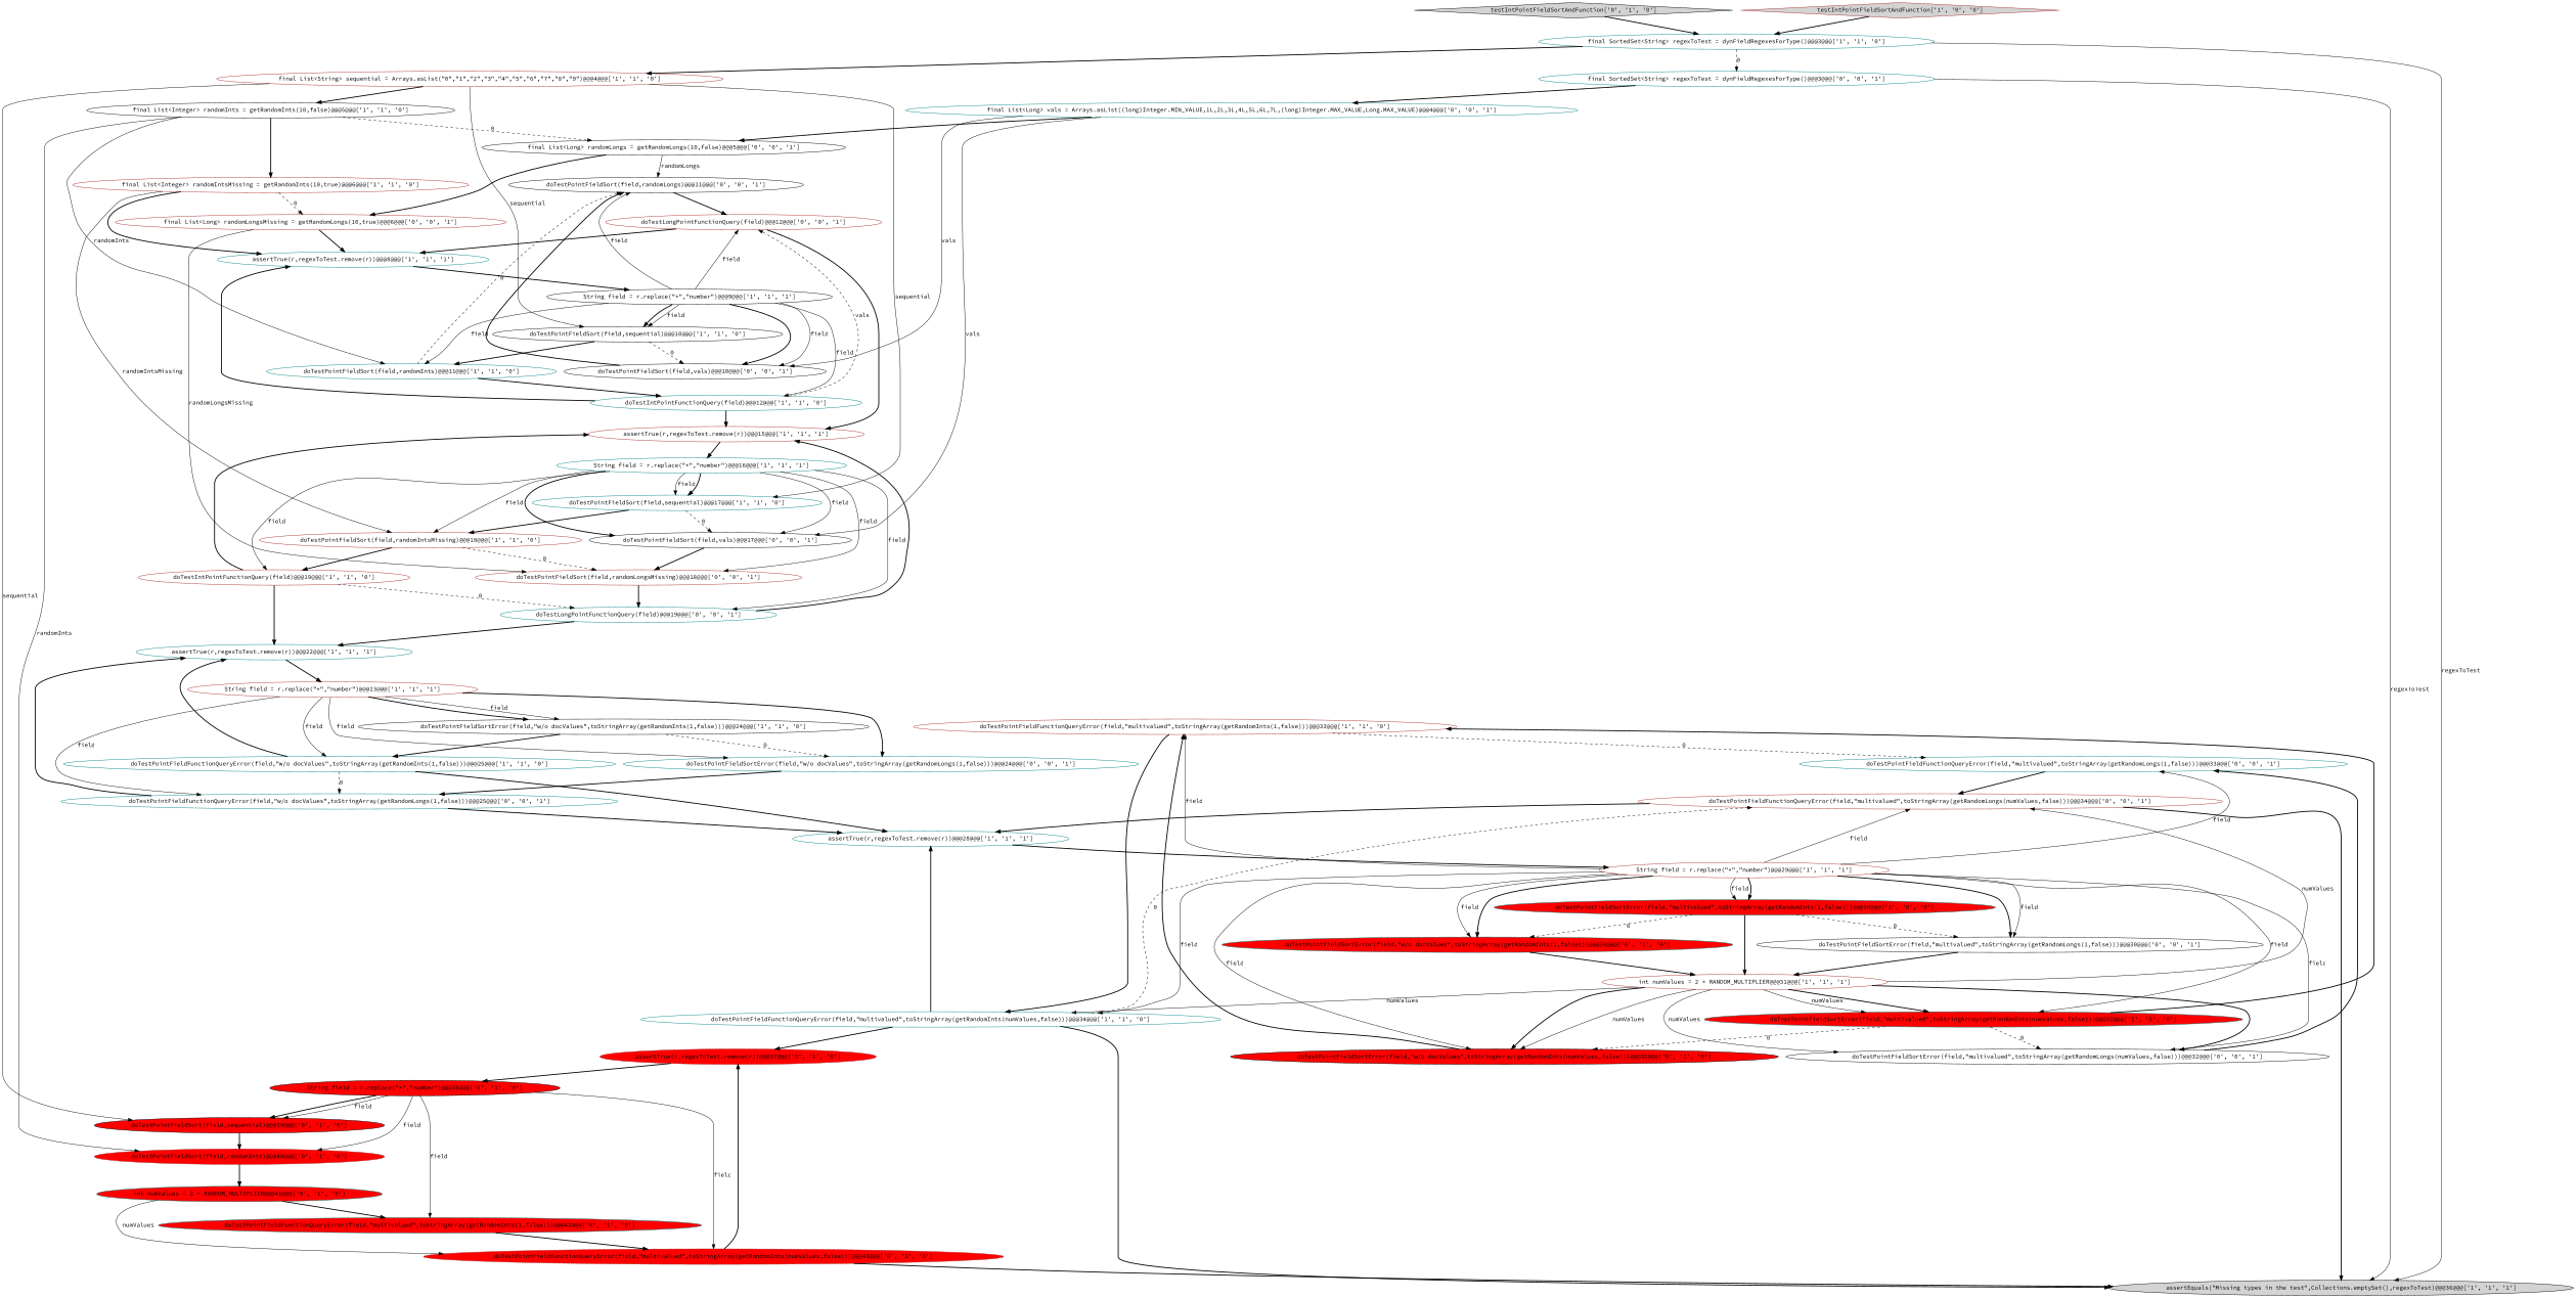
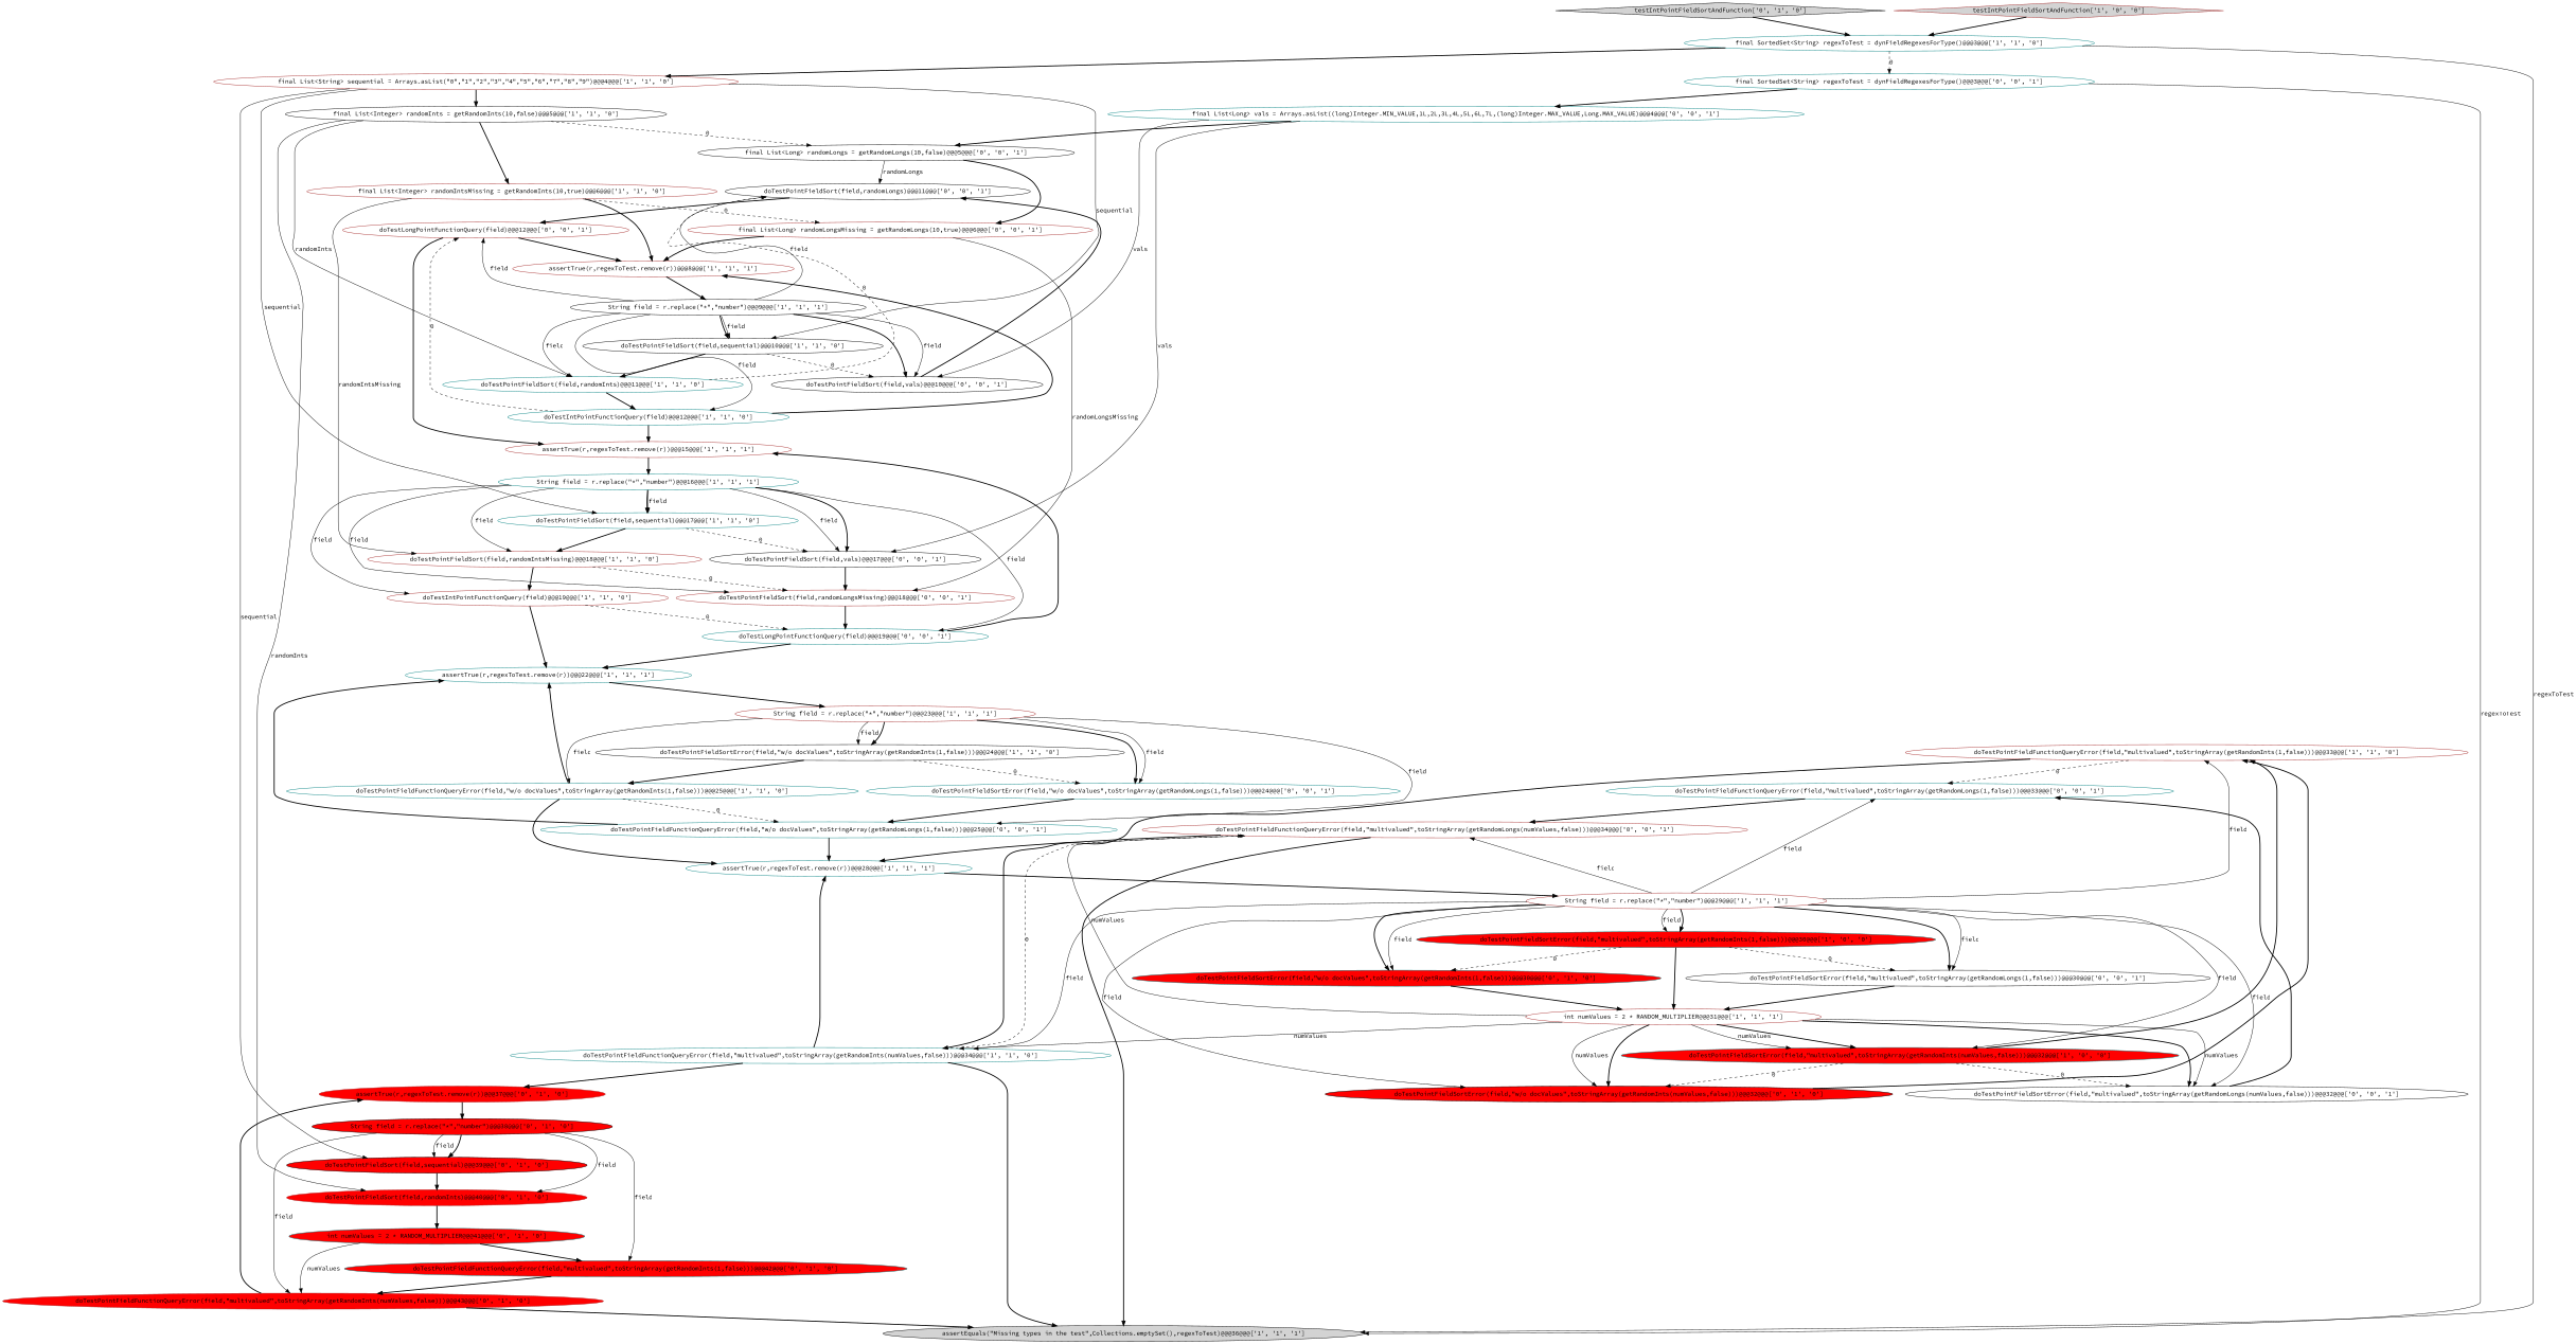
  digraph {
    fontname="Source Code Pro"
    node [color=teal fillcolor=white fontname="Source Code Pro" shape=ellipse style=filled]
    edge [fontname="Source Code Pro" style=bold]
    n1 [color=brown label="doTestPointFieldFunctionQueryError(field,\"multivalued\",toStringArray(getRandomInts(1,false)))@@@33@@@['1', '1', '0']"]
    n2 [label="doTestPointFieldFunctionQueryError(field,\"multivalued\",toStringArray(getRandomLongs(1,false)))@@@33@@@['0', '0', '1']"]
    n3 [label="doTestPointFieldFunctionQueryError(field,\"multivalued\",toStringArray(getRandomInts(numValues,false)))@@@34@@@['1', '1', '0']"]
    n4 [color=brown label="doTestPointFieldFunctionQueryError(field,\"multivalued\",toStringArray(getRandomLongs(numValues,false)))@@@34@@@['0', '0', '1']"]
    n5 [label="assertTrue(r,regexToTest.remove(r))@@@28@@@['1', '1', '1']"]
    n6 [color=black fillcolor=lightgray label="assertEquals(\"Missing types in the test\",Collections.emptySet(),regexToTest)@@@36@@@['1', '1', '1']"]
    n7 [color=brown fillcolor=red label="assertTrue(r,regexToTest.remove(r))@@@37@@@['0', '1', '0']"]
    n8 [label="final List<Long> vals = Arrays.asList((long)Integer.MIN_VALUE,1L,2L,3L,4L,5L,6L,7L,(long)Integer.MAX_VALUE,Long.MAX_VALUE)@@@4@@@['0', '0', '1']"]
    n9 [color=black label="final List<Long> randomLongs = getRandomLongs(10,false)@@@5@@@['0', '0', '1']"]
    n10 [color=black label="doTestPointFieldSort(field,vals)@@@17@@@['0', '0', '1']"]
    n11 [color=black label="doTestPointFieldSort(field,vals)@@@10@@@['0', '0', '1']"]
    n12 [color=black label="doTestPointFieldSort(field,randomLongs)@@@11@@@['0', '0', '1']"]
    n13 [color=brown label="final List<Long> randomLongsMissing = getRandomLongs(10,true)@@@6@@@['0', '0', '1']"]
    n14 [color=brown label="doTestPointFieldSort(field,randomLongsMissing)@@@18@@@['0', '0', '1']"]
    n15 [label="doTestPointFieldSort(field,sequential)@@@17@@@['1', '1', '0']"]
    n16 [color=brown label="doTestPointFieldSort(field,randomIntsMissing)@@@18@@@['1', '1', '0']"]
    n17 [color=brown label="doTestIntPointFunctionQuery(field)@@@19@@@['1', '1', '0']"]
    n18 [color=brown label="assertTrue(r,regexToTest.remove(r))@@@15@@@['1', '1', '1']"]
    n19 [label="doTestLongPointFunctionQuery(field)@@@19@@@['0', '0', '1']"]
    n20 [label="assertTrue(r,regexToTest.remove(r))@@@22@@@['1', '1', '1']"]
    n21 [label="String field = r.replace(\"*\",\"number\")@@@16@@@['1', '1', '1']"]
    n22 [color=brown label="String field = r.replace(\"*\",\"number\")@@@23@@@['1', '1', '1']"]
    n23 [label="doTestPointFieldFunctionQueryError(field,\"w/o docValues\",toStringArray(getRandomInts(1,false)))@@@25@@@['1', '1', '0']"]
    n24 [label="doTestPointFieldFunctionQueryError(field,\"w/o docValues\",toStringArray(getRandomLongs(1,false)))@@@25@@@['0', '0', '1']"]
    n25 [color=brown label="String field = r.replace(\"*\",\"number\")@@@29@@@['1', '1', '1']"]
    n26 [color=black label="final List<Integer> randomInts = getRandomInts(10,false)@@@5@@@['1', '1', '0']"]
    n27 [color=brown fillcolor=red label="doTestPointFieldSort(field,randomInts)@@@40@@@['0', '1', '0']"]
    n28 [label="doTestPointFieldSort(field,randomInts)@@@11@@@['1', '1', '0']"]
    n29 [color=brown label="final List<Integer> randomIntsMissing = getRandomInts(10,true)@@@6@@@['1', '1', '0']"]
    n30 [fillcolor=red label="int numValues = 2 * RANDOM_MULTIPLIER@@@41@@@['0', '1', '0']"]
    n31 [label="doTestIntPointFunctionQuery(field)@@@12@@@['1', '1', '0']"]
-   n32 [label="assertTrue(r,regexToTest.remove(r))@@@8@@@['1', '1', '1']"]
+   n32 [color=brown label="assertTrue(r,regexToTest.remove(r))@@@8@@@['1', '1', '1']"]
    n33 [color=black fillcolor=red label="doTestPointFieldSort(field,sequential)@@@39@@@['0', '1', '0']"]
    n34 [label="doTestPointFieldSortError(field,\"w/o docValues\",toStringArray(getRandomLongs(1,false)))@@@24@@@['0', '0', '1']"]
    n35 [label="final SortedSet<String> regexToTest = dynFieldRegexesForType()@@@3@@@['0', '0', '1']"]
    n36 [color=black label="doTestPointFieldSortError(field,\"w/o docValues\",toStringArray(getRandomInts(1,false)))@@@24@@@['1', '1', '0']"]
    n37 [color=brown label="doTestLongPointFunctionQuery(field)@@@12@@@['0', '0', '1']"]
    n38 [color=black fillcolor=red label="doTestPointFieldSortError(field,\"w/o docValues\",toStringArray(getRandomInts(numValues,false)))@@@32@@@['0', '1', '0']"]
    n39 [fillcolor=red label="doTestPointFieldFunctionQueryError(field,\"multivalued\",toStringArray(getRandomInts(1,false)))@@@42@@@['0', '1', '0']"]
    n40 [color=brown fillcolor=red label="doTestPointFieldFunctionQueryError(field,\"multivalued\",toStringArray(getRandomInts(numValues,false)))@@@43@@@['0', '1', '0']"]
    n41 [color=black label="String field = r.replace(\"*\",\"number\")@@@9@@@['1', '1', '1']"]
    n42 [label="final SortedSet<String> regexToTest = dynFieldRegexesForType()@@@3@@@['1', '1', '0']"]
    n43 [color=brown label="final List<String> sequential = Arrays.asList(\"0\",\"1\",\"2\",\"3\",\"4\",\"5\",\"6\",\"7\",\"8\",\"9\")@@@4@@@['1', '1', '0']"]
    n44 [color=black label="doTestPointFieldSort(field,sequential)@@@10@@@['1', '1', '0']"]
    n45 [color=black fillcolor=red label="String field = r.replace(\"*\",\"number\")@@@38@@@['0', '1', '0']"]
    n46 [color=black fillcolor=lightgray label="testIntPointFieldSortAndFunction['0', '1', '0']" shape=diamond]
    n47 [fillcolor=red label="doTestPointFieldSortError(field,\"multivalued\",toStringArray(getRandomInts(numValues,false)))@@@32@@@['1', '0', '0']"]
    n48 [fillcolor=red label="doTestPointFieldSortError(field,\"multivalued\",toStringArray(getRandomInts(1,false)))@@@30@@@['1', '0', '0']"]
    n49 [color=black label="doTestPointFieldSortError(field,\"multivalued\",toStringArray(getRandomLongs(numValues,false)))@@@32@@@['0', '0', '1']"]
    n50 [color=black label="doTestPointFieldSortError(field,\"multivalued\",toStringArray(getRandomLongs(1,false)))@@@30@@@['0', '0', '1']"]
    n51 [fillcolor=red label="doTestPointFieldSortError(field,\"w/o docValues\",toStringArray(getRandomInts(1,false)))@@@30@@@['0', '1', '0']"]
    n52 [color=brown label="int numValues = 2 * RANDOM_MULTIPLIER@@@31@@@['1', '1', '1']"]
    n53 [color=brown fillcolor=lightgray label="testIntPointFieldSortAndFunction['1', '0', '0']" shape=diamond]
    n1 -> n2 [label=0 style=dashed]
    n1 -> n3
    n2 -> n4
    n3 -> n4 [label=0 style=dashed]
    n3 -> n5
    n3 -> n6
    n3 -> n7
    n4 -> n5
    n4 -> n6
    n5 -> n25
    n7 -> n45
    n8 -> n9
    n8 -> n10 [label=vals style=solid]
    n8 -> n11 [label=vals style=solid]
    n9 -> n12 [label=randomLongs style=solid]
    n9 -> n13
    n10 -> n14
    n11 -> n12
    n12 -> n37
    n13 -> n14 [label=randomLongsMissing style=solid]
    n13 -> n32
    n14 -> n19
    n15 -> n10 [label=0 style=dashed]
    n15 -> n16
    n16 -> n14 [label=0 style=dashed]
    n16 -> n17
-   n17 -> n18
    n17 -> n19 [label=0 style=dashed]
    n17 -> n20
    n18 -> n21
    n19 -> n18
    n19 -> n20
    n20 -> n22
    n21 -> n10 [label=field style=solid]
    n21 -> n10
    n21 -> n14 [label=field style=solid]
    n21 -> n15 [label=field style=solid]
    n21 -> n15
    n21 -> n16 [label=field style=solid]
    n21 -> n17 [label=field style=solid]
    n21 -> n19 [label=field style=solid]
    n22 -> n23 [label=field style=solid]
    n22 -> n24 [label=field style=solid]
    n22 -> n34
    n22 -> n34 [label=field style=solid]
    n22 -> n36 [label=field style=solid]
    n22 -> n36
    n23 -> n5
    n23 -> n20
    n23 -> n24 [label=0 style=dashed]
    n24 -> n5
    n24 -> n20
    n25 -> n1 [label=field style=solid]
    n25 -> n2 [label=field style=solid]
    n25 -> n3 [label=field style=solid]
    n25 -> n4 [label=field style=solid]
    n25 -> n38 [label=field style=solid]
    n25 -> n47 [label=field style=solid]
    n25 -> n48
    n25 -> n48 [label=field style=solid]
    n25 -> n49 [label=field style=solid]
    n25 -> n50 [label=field style=solid]
    n25 -> n50
    n25 -> n51
    n25 -> n51 [label=field style=solid]
    n26 -> n9 [label=0 style=dashed]
    n26 -> n27 [label=randomInts style=solid]
    n26 -> n28 [label=randomInts style=solid]
    n26 -> n29
    n27 -> n30
    n28 -> n12 [label=0 style=dashed]
    n28 -> n31
    n29 -> n13 [label=0 style=dashed]
    n29 -> n16 [label=randomIntsMissing style=solid]
    n29 -> n32
    n30 -> n39
    n30 -> n40 [label=numValues style=solid]
    n31 -> n18
    n31 -> n32
-   n31 -> n37 [label=vals style=dashed]
+   n31 -> n37 [label=0 style=dashed]
    n32 -> n41
    n33 -> n27
    n34 -> n24
    n35 -> n6 [label=regexToTest style=solid]
    n35 -> n8
    n36 -> n23
    n36 -> n34 [label=0 style=dashed]
    n37 -> n18
    n37 -> n32
    n38 -> n1
    n39 -> n40
    n40 -> n6
    n40 -> n7
    n41 -> n11 [label=field style=solid]
    n41 -> n11
    n41 -> n12 [label=field style=solid]
    n41 -> n28 [label=field style=solid]
    n41 -> n31 [label=field style=solid]
    n41 -> n37 [label=field style=solid]
    n41 -> n44 [label=field style=solid]
    n41 -> n44
    n42 -> n6 [label=regexToTest style=solid]
    n42 -> n35 [label=0 style=dashed]
    n42 -> n43
    n43 -> n15 [label=sequential style=solid]
    n43 -> n26
    n43 -> n33 [label=sequential style=solid]
    n43 -> n44 [label=sequential style=solid]
    n44 -> n11 [label=0 style=dashed]
    n44 -> n28
    n45 -> n27 [label=field style=solid]
    n45 -> n33
    n45 -> n33 [label=field style=solid]
    n45 -> n39 [label=field style=solid]
    n45 -> n40 [label=field style=solid]
    n46 -> n42
    n47 -> n1
    n47 -> n38 [label=0 style=dashed]
    n47 -> n49 [label=0 style=dashed]
    n48 -> n50 [label=0 style=dashed]
    n48 -> n51 [label=0 style=dashed]
    n48 -> n52
    n49 -> n2
    n50 -> n52
    n51 -> n52
    n52 -> n3 [label=numValues style=solid]
    n52 -> n4 [label=numValues style=solid]
    n52 -> n38
    n52 -> n38 [label=numValues style=solid]
    n52 -> n47
    n52 -> n47 [label=numValues style=solid]
    n52 -> n49 [label=numValues style=solid]
    n52 -> n49
    n53 -> n42
  }
